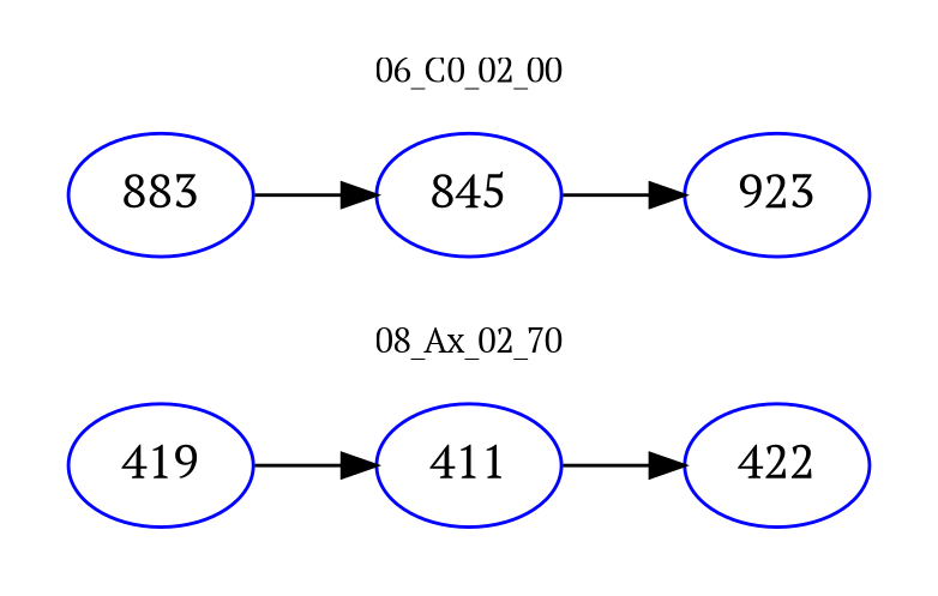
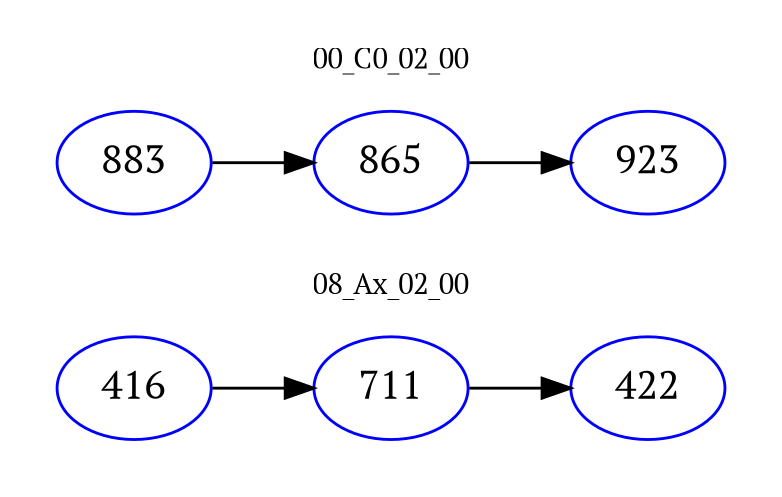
  digraph {
    fontname="PT Serif"
    rankdir=LR
    node [color=blue fontname="PT Serif"]
    edge [color=black fontname="PT Serif"]
-   n1 [label=419]
-   n2 [label=411]
+   n1 [label=416]
+   n2 [label=711]
    n3 [label=422]
    n4 [label=883]
-   n5 [label=845]
+   n5 [label=865]
    n6 [label=923]
    subgraph cluster_1 {
      color=white
      fontsize=10
-     label="08_Ax_02_70"
+     label="08_Ax_02_00"
      n1
      n2
      n3
    }
    subgraph cluster_2 {
      color=white
      fontsize=10
-     label="06_C0_02_00"
+     label="00_C0_02_00"
      n4
      n5
      n6
    }
    n1 -> n2
    n2 -> n3
    n4 -> n5
    n5 -> n6
  }
